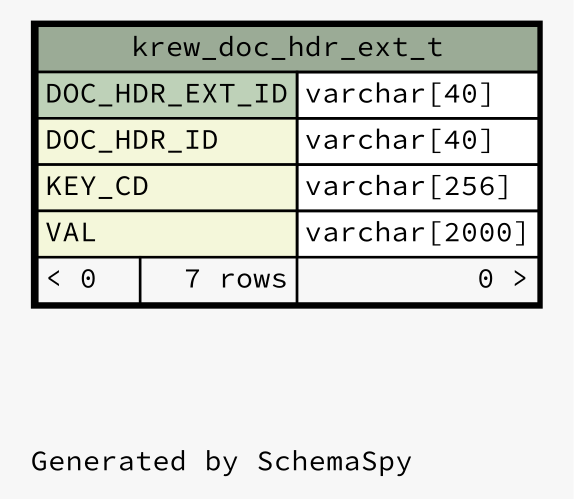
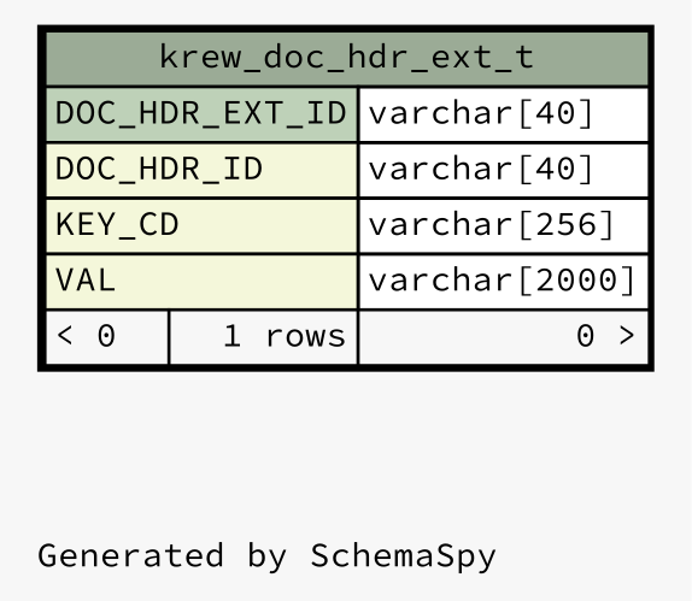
  digraph {
    bgcolor="#f7f7f7"
    fontname="Source Code Pro"
    fontsize=11
    label="\nGenerated by SchemaSpy"
    labeljust=l
    nodesep=0.18
    rankdir=TB
    ranksep=0.46
-   n1 [fontname="Source Code Pro" fontsize=11 label=<     <TABLE BORDER="2" CELLBORDER="1" CELLSPACING="0" BGCOLOR="#ffffff">       <TR><TD COLSPAN="3" BGCOLOR="#9bab96" ALIGN="CENTER">krew_doc_hdr_ext_t</TD></TR>       <TR><TD PORT="DOC_HDR_EXT_ID" COLSPAN="2" BGCOLOR="#bed1b8" ALIGN="LEFT">DOC_HDR_EXT_ID</TD><TD PORT="DOC_HDR_EXT_ID.type" ALIGN="LEFT">varchar[40]</TD></TR>       <TR><TD PORT="DOC_HDR_ID" COLSPAN="2" BGCOLOR="#f4f7da" ALIGN="LEFT">DOC_HDR_ID</TD><TD PORT="DOC_HDR_ID.type" ALIGN="LEFT">varchar[40]</TD></TR>       <TR><TD PORT="KEY_CD" COLSPAN="2" BGCOLOR="#f4f7da" ALIGN="LEFT">KEY_CD</TD><TD PORT="KEY_CD.type" ALIGN="LEFT">varchar[256]</TD></TR>       <TR><TD PORT="VAL" COLSPAN="2" BGCOLOR="#f4f7da" ALIGN="LEFT">VAL</TD><TD PORT="VAL.type" ALIGN="LEFT">varchar[2000]</TD></TR>       <TR><TD ALIGN="LEFT" BGCOLOR="#f7f7f7">&lt; 0</TD><TD ALIGN="RIGHT" BGCOLOR="#f7f7f7">7 rows</TD><TD ALIGN="RIGHT" BGCOLOR="#f7f7f7">0 &gt;</TD></TR>     </TABLE>> shape=plaintext]
+   n1 [fontname="Source Code Pro" fontsize=11 label=<     <TABLE BORDER="2" CELLBORDER="1" CELLSPACING="0" BGCOLOR="#ffffff">       <TR><TD COLSPAN="3" BGCOLOR="#9bab96" ALIGN="CENTER">krew_doc_hdr_ext_t</TD></TR>       <TR><TD PORT="DOC_HDR_EXT_ID" COLSPAN="2" BGCOLOR="#bed1b8" ALIGN="LEFT">DOC_HDR_EXT_ID</TD><TD PORT="DOC_HDR_EXT_ID.type" ALIGN="LEFT">varchar[40]</TD></TR>       <TR><TD PORT="DOC_HDR_ID" COLSPAN="2" BGCOLOR="#f4f7da" ALIGN="LEFT">DOC_HDR_ID</TD><TD PORT="DOC_HDR_ID.type" ALIGN="LEFT">varchar[40]</TD></TR>       <TR><TD PORT="KEY_CD" COLSPAN="2" BGCOLOR="#f4f7da" ALIGN="LEFT">KEY_CD</TD><TD PORT="KEY_CD.type" ALIGN="LEFT">varchar[256]</TD></TR>       <TR><TD PORT="VAL" COLSPAN="2" BGCOLOR="#f4f7da" ALIGN="LEFT">VAL</TD><TD PORT="VAL.type" ALIGN="LEFT">varchar[2000]</TD></TR>       <TR><TD ALIGN="LEFT" BGCOLOR="#f7f7f7">&lt; 0</TD><TD ALIGN="RIGHT" BGCOLOR="#f7f7f7">1 rows</TD><TD ALIGN="RIGHT" BGCOLOR="#f7f7f7">0 &gt;</TD></TR>     </TABLE>> shape=plaintext]
  }
